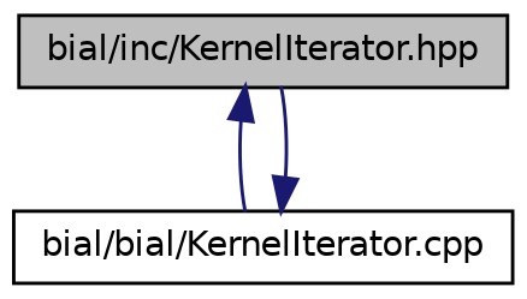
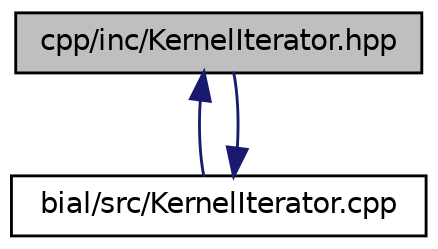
  digraph {
    node [color=black fontname=Helvetica fontsize=10 shape=record style=filled]
    edge [color=midnightblue dir=back fontname=Helvetica fontsize=10 labelfontname=Helvetica labelfontsize=10 style=solid]
-   n1 [fillcolor=grey75 fontcolor=black height=0.2 label="bial/inc/KernelIterator.hpp" width=0.4]
-   n2 [fillcolor=white height=0.2 label="bial/bial/KernelIterator.cpp" width=0.4]
+   n1 [fillcolor=grey75 fontcolor=black height=0.2 label="cpp/inc/KernelIterator.hpp" width=0.4]
+   n2 [fillcolor=white height=0.2 label="bial/src/KernelIterator.cpp" width=0.4]
    n1 -> n2
    n2 -> n1
  }
